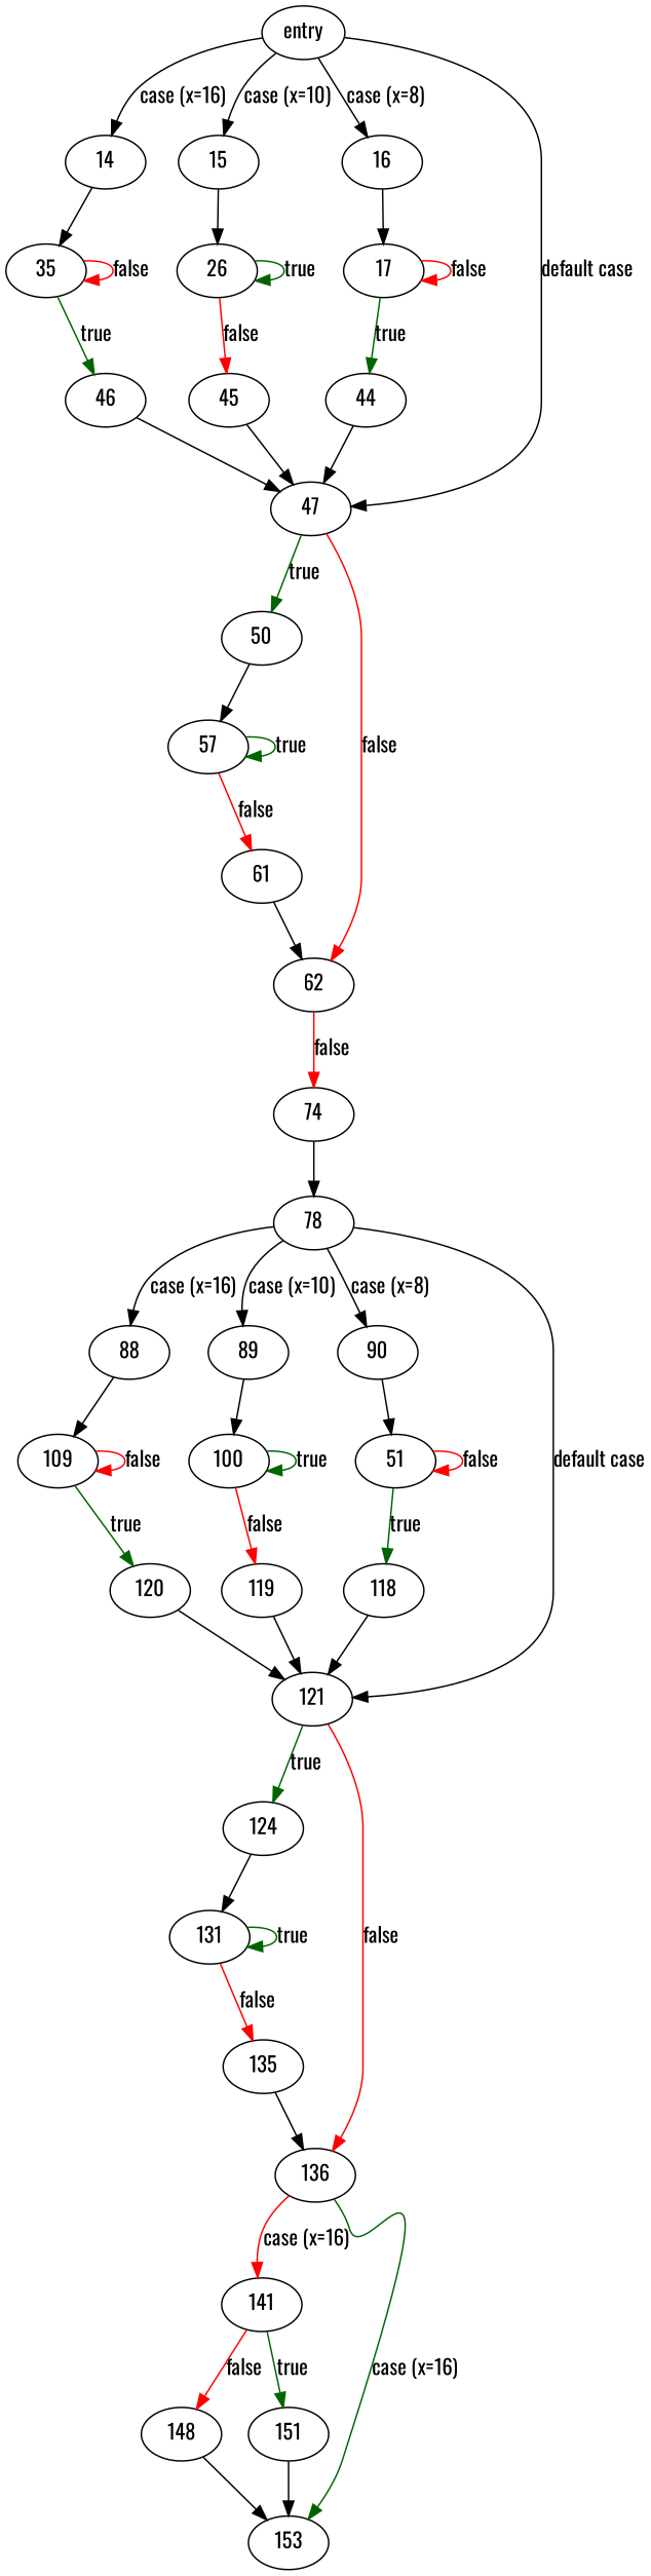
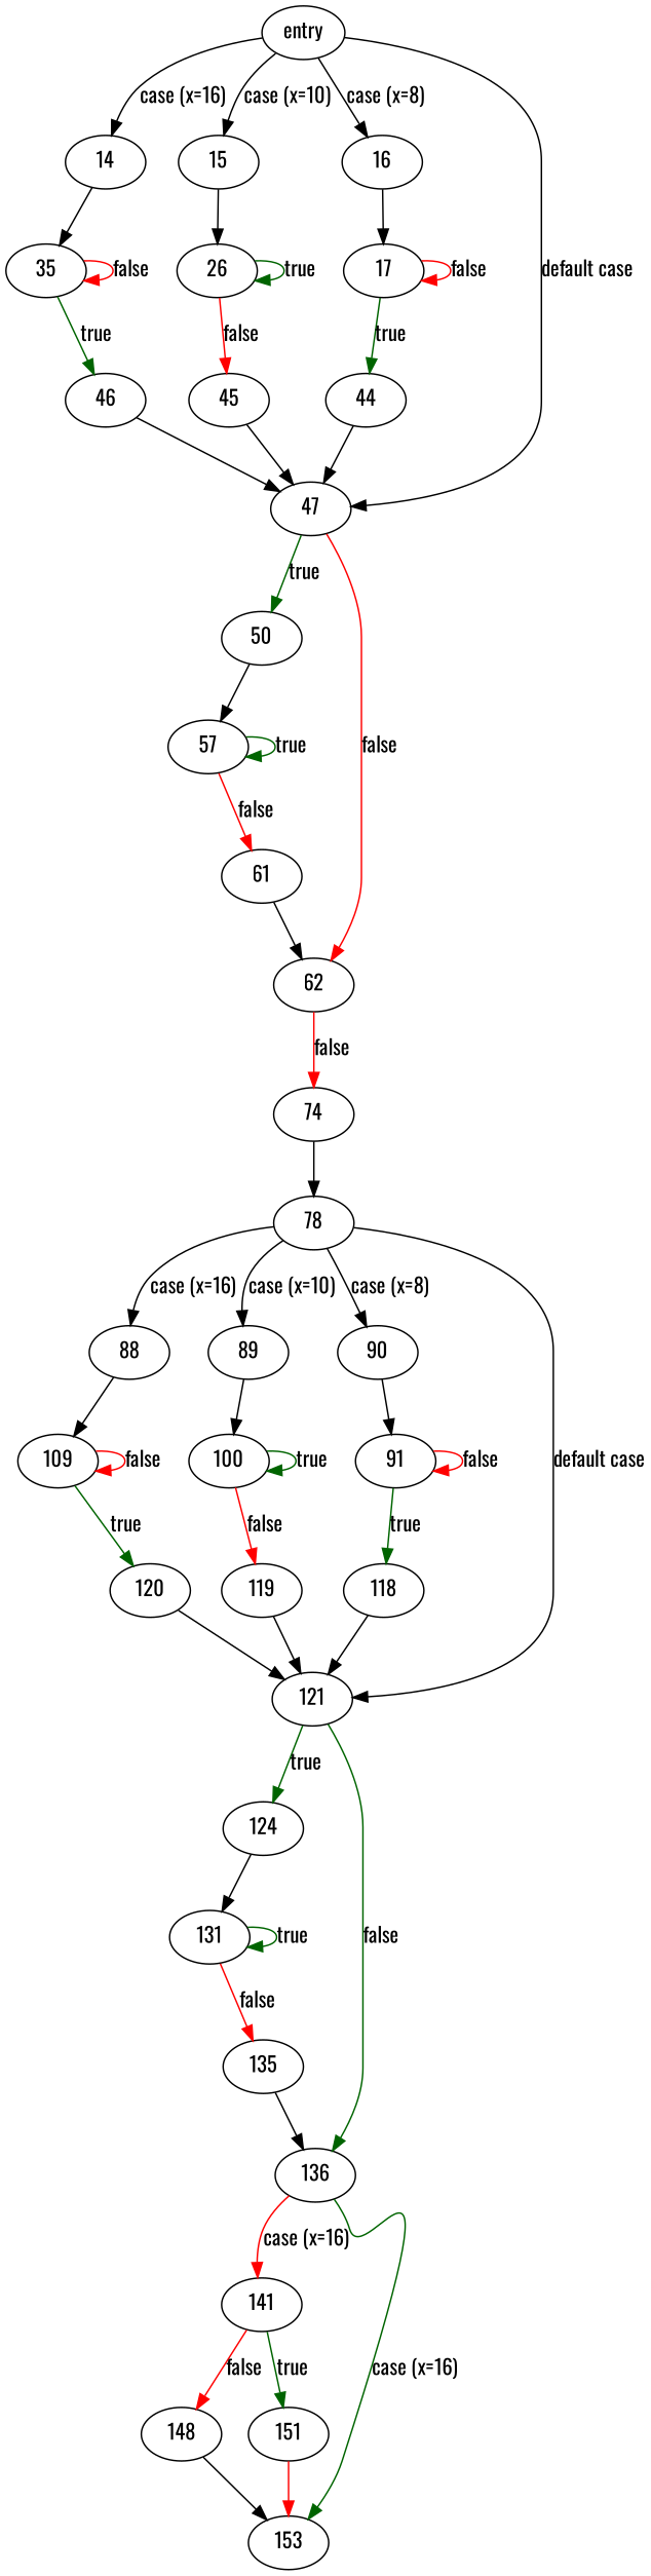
  digraph {
    fontname=Oswald
    node [fontname=Oswald]
    edge [fontname=Oswald]
    n1 [label=entry]
    14
    15
    16
    47
    35
    26
    17
    50
    62
    46
    45
    44
    57
    74
    61
    78
    88
    89
    90
    121
    109
    100
-   91 [label=51]
+   91
    124
    136
    120
    119
    118
    131
    141
    153
    135
    148
    151
    n1 -> 14 [label="case (x=16)"]
    n1 -> 15 [label="case (x=10)"]
    n1 -> 16 [label="case (x=8)"]
    n1 -> 47 [label="default case"]
    14 -> 35
    15 -> 26
    16 -> 17
    47 -> 50 [color=darkgreen label=true]
    47 -> 62 [color=red label=false]
    35 -> 35 [color=red label=false]
    35 -> 46 [color=darkgreen label=true]
    26 -> 26 [color=darkgreen label=true]
    26 -> 45 [color=red label=false]
    17 -> 17 [color=red label=false]
    17 -> 44 [color=darkgreen label=true]
    50 -> 57
    62 -> 74 [color=red label=false]
    46 -> 47
    45 -> 47
    44 -> 47
    57 -> 57 [color=darkgreen label=true]
    57 -> 61 [color=red label=false]
    74 -> 78
    61 -> 62
    78 -> 88 [label="case (x=16)"]
    78 -> 89 [label="case (x=10)"]
    78 -> 90 [label="case (x=8)"]
    78 -> 121 [label="default case"]
    88 -> 109
    89 -> 100
    90 -> 91
    121 -> 124 [color=darkgreen label=true]
-   121 -> 136 [color=red label=false]
+   121 -> 136 [color=darkgreen label=false]
    109 -> 109 [color=red label=false]
    109 -> 120 [color=darkgreen label=true]
    100 -> 100 [color=darkgreen label=true]
    100 -> 119 [color=red label=false]
    91 -> 91 [color=red label=false]
    91 -> 118 [color=darkgreen label=true]
    124 -> 131
    136 -> 141 [color=red label="case (x=16)"]
    136 -> 153 [color=darkgreen label="case (x=16)"]
    120 -> 121
    119 -> 121
    118 -> 121
    131 -> 131 [color=darkgreen label=true]
    131 -> 135 [color=red label=false]
    141 -> 148 [color=red label=false]
    141 -> 151 [color=darkgreen label=true]
    135 -> 136
    148 -> 153
-   151 -> 153
+   151 -> 153 [color=red]
  }
